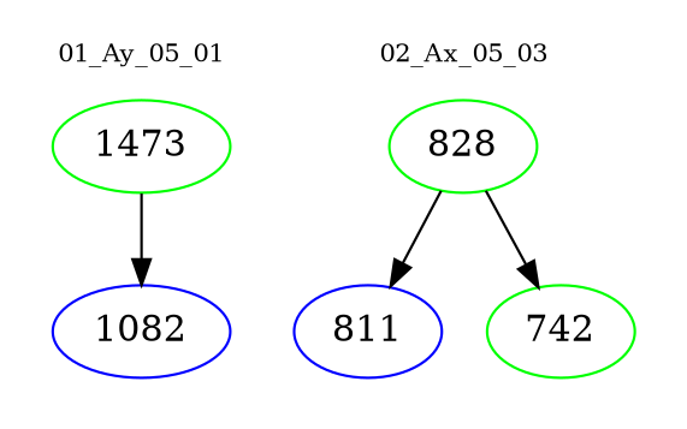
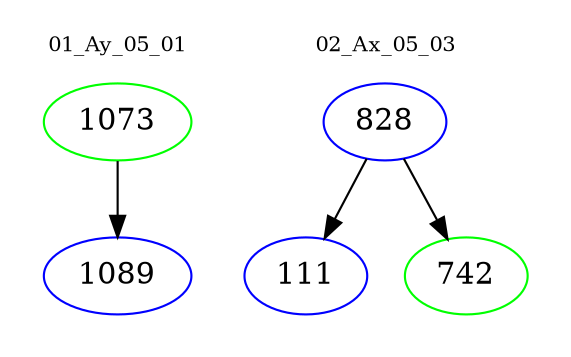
  digraph {
    node [color=green]
    edge [color=black]
-   n1 [label=1473]
-   n2 [color=blue label=1082]
-   n3 [label=828]
-   n4 [color=blue label=811]
+   n1 [label=1073]
+   n2 [color=blue label=1089]
+   n3 [color=blue label=828]
+   n4 [color=blue label=111]
    n5 [label=742]
    subgraph cluster_1 {
      color=white
      fontsize=10
      label="01_Ay_05_01"
      n1
      n2
    }
    subgraph cluster_2 {
      color=white
      fontsize=10
      label="02_Ax_05_03"
      n3
      n4
      n5
    }
    n1 -> n2
    n3 -> n4
    n3 -> n5
  }
